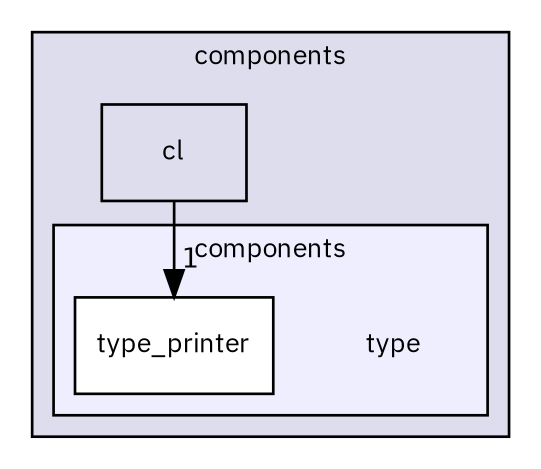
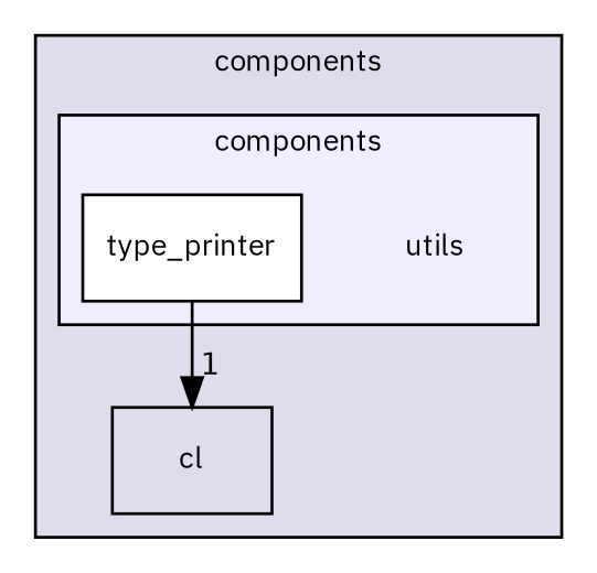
  digraph {
    compound=true
    fontname="IBM Plex Sans"
    node [fontname="IBM Plex Sans" fontsize=10 shape=box]
-   n1 [label=type shape=plaintext]
+   n1 [label=utils shape=plaintext]
    n2 [fillcolor=white label=type_printer style=filled]
    n3 [label=cl]
    subgraph cluster_1 {
      bgcolor="#ddddee"
      fontsize=10
      label=components
      pencolor=black
      n3
      subgraph cluster_2 {
        bgcolor="#eeeeff"
        fontsize=10
        pencolor=black
        n1
        n2
      }
    }
-   n3 -> n2 [headlabel=1 labeldistance=1.5 labelfontname=Helvetica labelfontsize=10 fontname="IBM Plex Sans"]
+   n2 -> n3 [headlabel=1 labeldistance=1.5 labelfontname=Helvetica labelfontsize=10 fontname="IBM Plex Sans"]
  }
